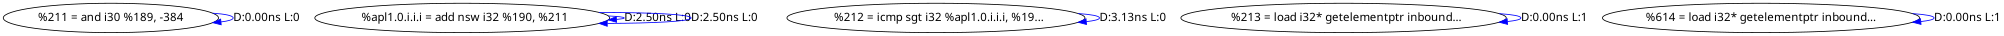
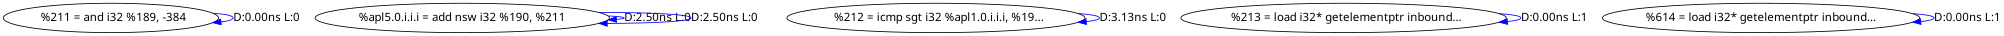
  digraph {
    fontname="Noto Sans"
    node [fontname="Noto Sans"]
    edge [color=blue fontname="Noto Sans"]
-   n1 [label="%211 = and i30 %189, -384"]
-   n2 [label="  %apl1.0.i.i.i = add nsw i32 %190, %211"]
+   n1 [label="  %211 = and i32 %189, -384"]
+   n2 [label="%apl5.0.i.i.i = add nsw i32 %190, %211"]
    n3 [label="  %212 = icmp sgt i32 %apl1.0.i.i.i, %19..."]
    n4 [label="  %213 = load i32* getelementptr inbound..."]
    n5 [label="%614 = load i32* getelementptr inbound..."]
    n1 -> n1 [label="D:0.00ns L:0"]
    n2 -> n2 [label="D:2.50ns L:0"]
    n2 -> n2 [label="D:2.50ns L:0"]
    n3 -> n3 [label="D:3.13ns L:0"]
    n4 -> n4 [label="D:0.00ns L:1"]
    n5 -> n5 [label="D:0.00ns L:1"]
  }
